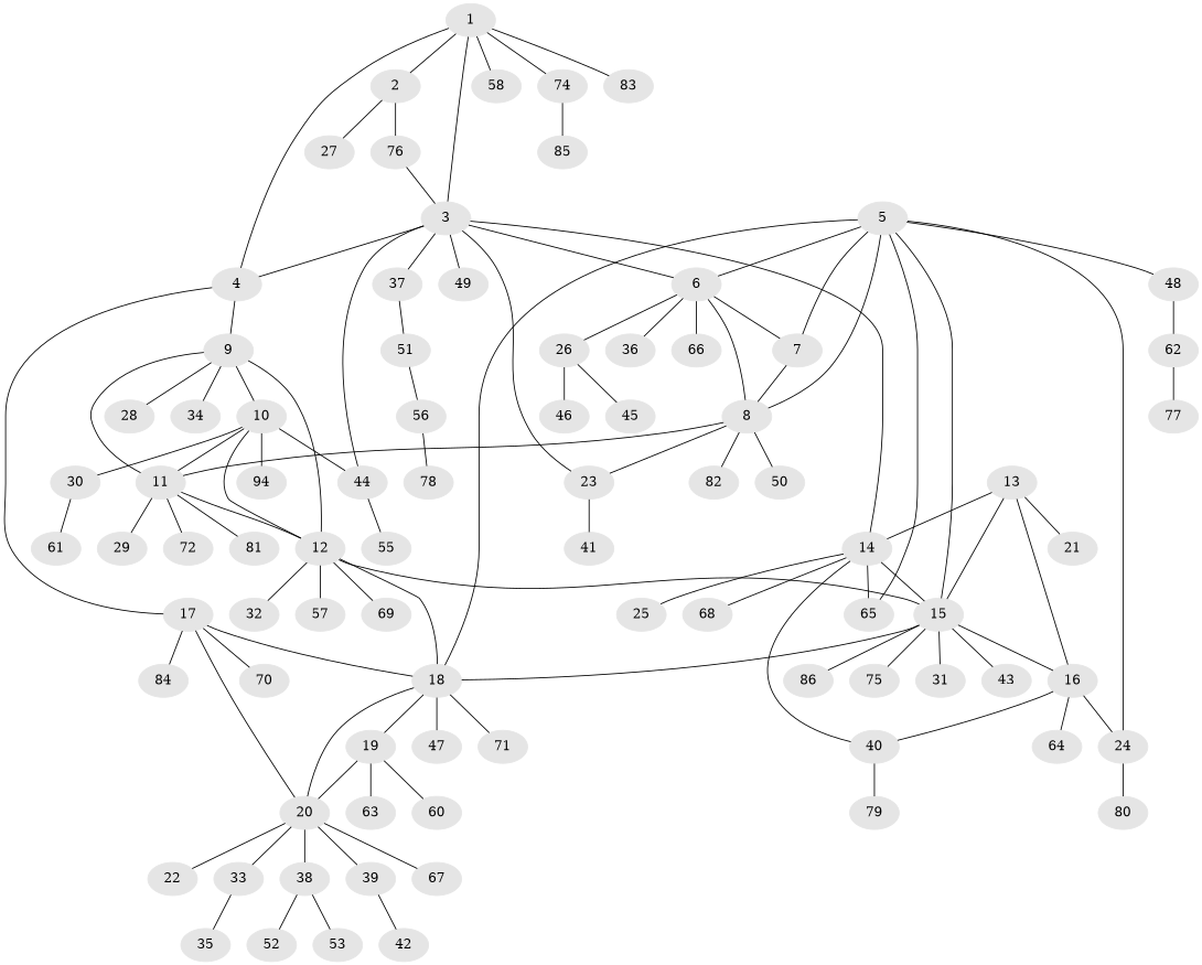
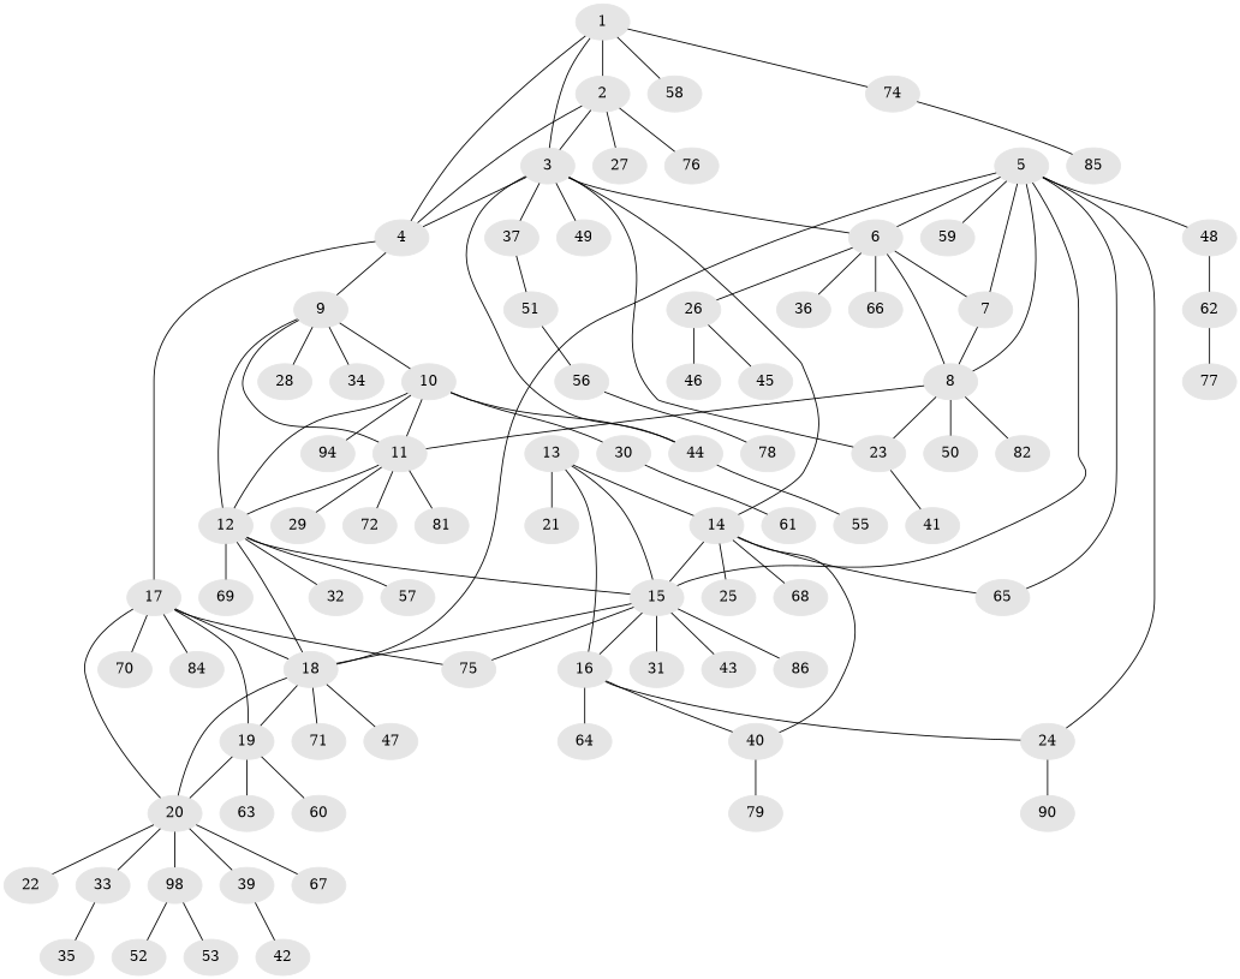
  graph {
    node [color=gray90 style=filled]
    1
    2
    3
    4
    58
    74
-   83
    27
    76
    6
    14
    23
    37
    44
    49
    9
    17
    85
    7
    8
    26
    36
    66
    15
    65
    25
    68
    40
    41
    51
    55
    11
    10
    12
    28
    34
    18
    75
    19
    20
    70
    84
    5
    24
    48
+   59
    50
    82
    16
    31
    43
    86
    47
    71
-   80
+   80 [label=90]
    62
    45
    46
    29
    72
    81
    30
    n63 [label=94]
    32
    57
    69
    61
    56
    78
    13
    21
    64
    79
    60
    63
    22
    33
-   38
+   38 [label=98]
    39
    67
    35
    52
    53
    42
    77
    1 -- 2
    1 -- 3
    1 -- 4
    1 -- 58
    1 -- 74
-   1 -- 83
-   76 -- 3
+   2 -- 3
+   2 -- 4
    2 -- 27
    2 -- 76
    3 -- 4
    3 -- 6
    3 -- 14
    3 -- 23
    3 -- 37
    3 -- 44
    3 -- 49
    4 -- 9
    4 -- 17
    74 -- 85
    6 -- 7
    6 -- 8
    6 -- 26
    6 -- 36
    6 -- 66
    14 -- 15
    14 -- 65
    14 -- 25
    14 -- 68
    14 -- 40
    23 -- 41
    37 -- 51
    44 -- 55
    9 -- 11
    9 -- 10
    9 -- 12
    9 -- 28
    9 -- 34
    17 -- 18
+   17 -- 75
+   17 -- 19
    17 -- 20
    17 -- 70
    17 -- 84
    7 -- 8
    8 -- 23
    8 -- 11
    8 -- 50
    8 -- 82
    26 -- 45
    26 -- 46
    15 -- 18
    15 -- 75
    15 -- 16
    15 -- 31
    15 -- 43
    15 -- 86
    40 -- 79
    51 -- 56
    11 -- 12
    11 -- 29
    11 -- 72
    11 -- 81
    10 -- 44
    10 -- 11
    10 -- 12
    10 -- 30
    10 -- n63
    12 -- 15
    12 -- 18
    12 -- 32
    12 -- 57
    12 -- 69
    18 -- 19
    18 -- 20
    18 -- 47
    18 -- 71
    19 -- 20
    19 -- 60
    19 -- 63
    20 -- 22
    20 -- 33
    20 -- 38
    20 -- 39
    20 -- 67
    5 -- 6
    5 -- 7
    5 -- 8
    5 -- 15
    5 -- 65
    5 -- 18
    5 -- 24
    5 -- 48
+   5 -- 59
    24 -- 80
    48 -- 62
    16 -- 40
    16 -- 24
    16 -- 64
    62 -- 77
    30 -- 61
    56 -- 78
    13 -- 14
    13 -- 15
    13 -- 16
    13 -- 21
    33 -- 35
    38 -- 52
    38 -- 53
    39 -- 42
  }
